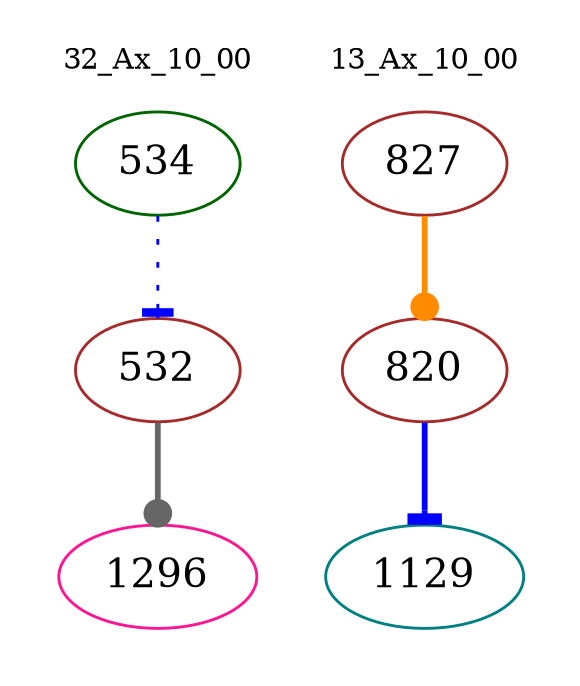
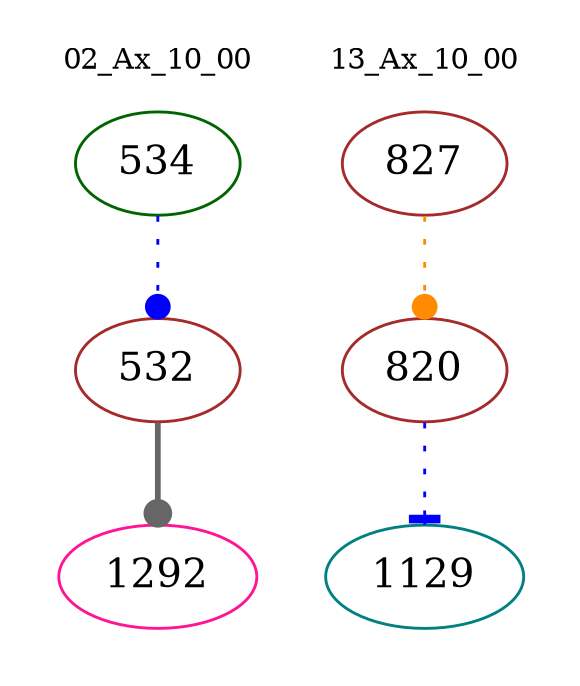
  digraph {
    node [color=brown]
    edge [arrowhead=tee color=blue style=dotted]
    n1 [color=darkgreen label=534]
    n2 [label=532]
-   n3 [color=deeppink label=1296]
+   n3 [color=deeppink label=1292]
    n4 [label=827]
    n5 [label=820]
    n6 [color=teal label=1129]
    subgraph cluster_1 {
      color=white
      fontsize=10
-     label="32_Ax_10_00"
+     label="02_Ax_10_00"
      n1
      n2
      n3
    }
    subgraph cluster_2 {
      color=white
      fontsize=10
      label="13_Ax_10_00"
      n4
      n5
      n6
    }
-   n1 -> n2
+   n1 -> n2 [arrowhead=dot]
    n2 -> n3 [arrowhead=dot color=gray40 style=bold]
-   n4 -> n5 [arrowhead=dot color=darkorange style=bold]
-   n5 -> n6 [style=bold]
+   n4 -> n5 [arrowhead=dot color=darkorange]
+   n5 -> n6
  }
